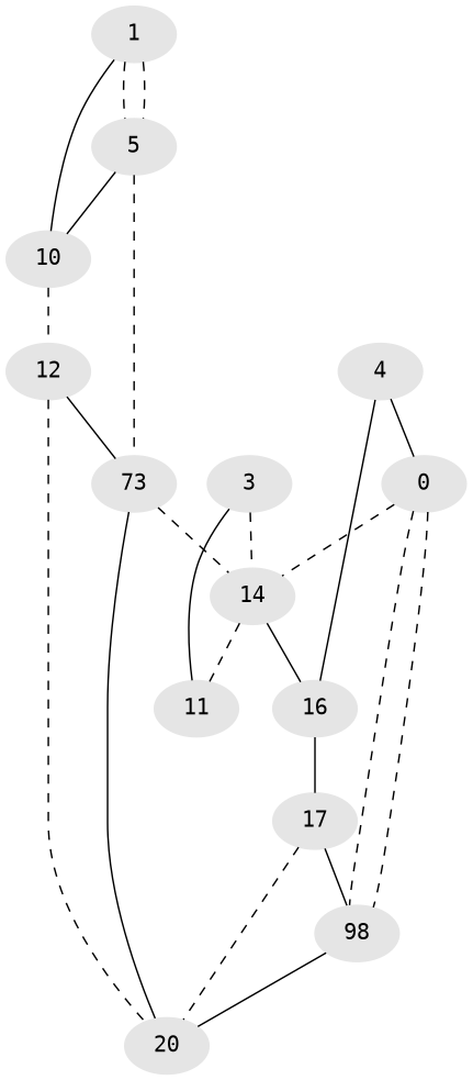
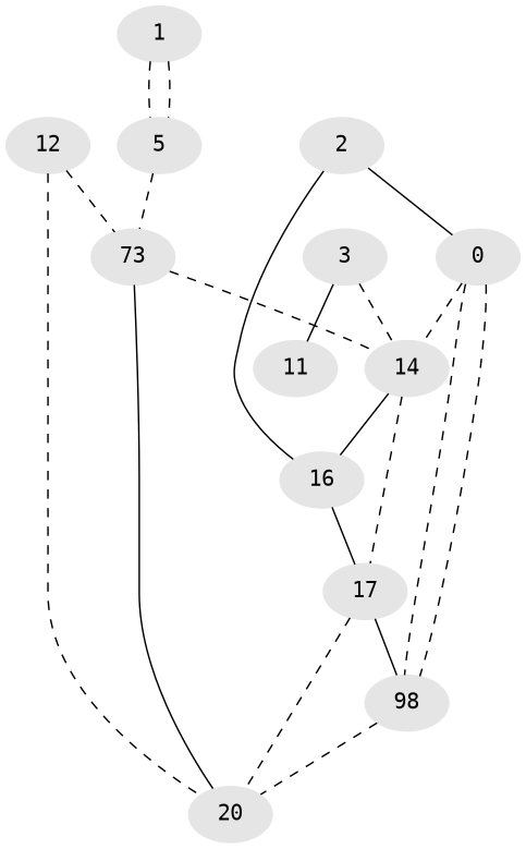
  graph {
    fontname="DejaVu Sans Mono"
    node [color=gray90 fontname="DejaVu Sans Mono" style=filled]
    edge [fontname="DejaVu Sans Mono" style=dashed]
    1 [super="+6+8"]
    5
-   10 [super="+6"]
    n4 [label=73]
    12
    16 [super="+7"]
    17
    3
    14
    11 [super="+7"]
-   4
+   4 [label=2]
    n12 [label=0 super="+19"]
    n13 [label=98 super="+19"]
    20
    1 -- 5
    1 -- 5
-   1 -- 10 [style=solid]
-   5 -- 10 [style=solid]
    5 -- n4
-   10 -- 12
    n4 -- 14
    n4 -- 20 [style=solid]
-   12 -- n4 [style=solid]
+   12 -- n4
    12 -- 20
    16 -- 17 [style=solid]
    17 -- n13 [style=solid]
    17 -- 20
    3 -- 14
    3 -- 11 [style=solid]
    14 -- 16 [style=solid]
-   14 -- 11
+   14 -- 17
    4 -- 16 [style=solid]
    4 -- n12 [style=solid]
    n12 -- 14
    n12 -- n13
    n12 -- n13
-   n13 -- 20 [style=solid]
+   n13 -- 20
  }
